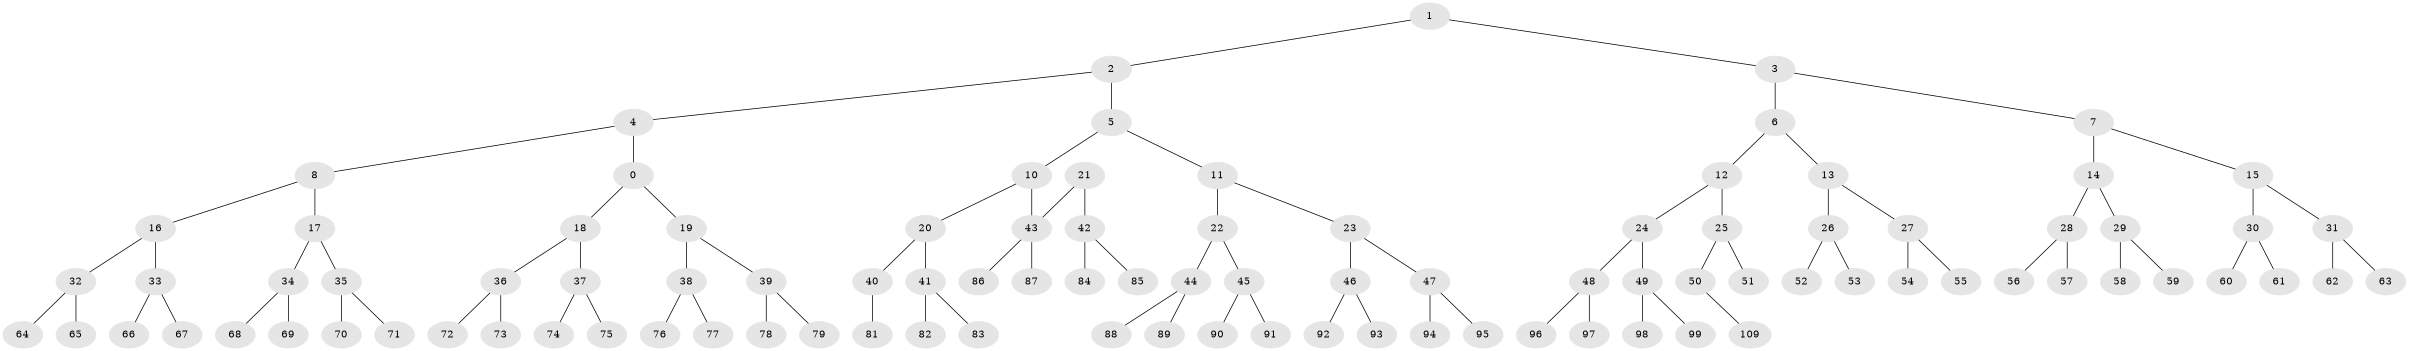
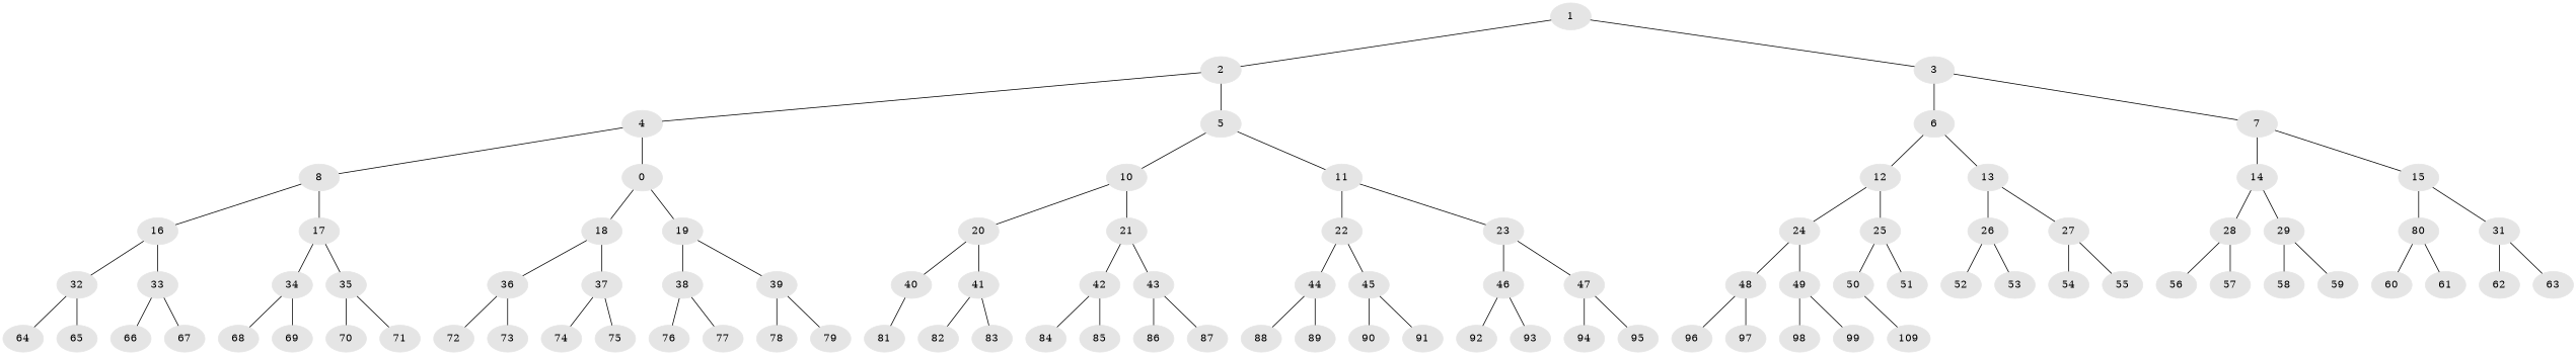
  graph {
    node [color=gray90 latent=0.166667 style=filled]
    2 [latent=1]
    4 [latent=0.5]
    5 [latent=0.5]
    1 [latent=""]
    3 [latent=1]
    6 [latent=0.5]
    7 [latent=0.5]
    8 [latent=0.333333]
    n9 [label=0 latent=0.333333]
    10 [latent=0.333333]
    11 [latent=0.333333]
    12 [latent=0.333333]
    13 [latent=0.333333]
    14 [latent=0.333333]
    15 [latent=0.333333]
    16 [latent=0.25]
    17 [latent=0.25]
    18 [latent=0.25]
    19 [latent=0.25]
    20 [latent=0.25]
    21 [latent=0.25]
    22 [latent=0.25]
    23 [latent=0.25]
    24 [latent=0.25]
    25 [latent=0.25]
    26 [latent=0.25]
    27 [latent=0.25]
    28 [latent=0.25]
    29 [latent=0.25]
-   30 [latent=0.25]
+   30 [latent=0.25 label=80]
    31 [latent=0.25]
    32 [latent=0.2]
    33 [latent=0.2]
    34 [latent=0.2]
    35 [latent=0.2]
    36 [latent=0.2]
    37 [latent=0.2]
    38 [latent=0.2]
    39 [latent=0.2]
    40 [latent=0.2]
    41 [latent=0.2]
    42 [latent=0.2]
    43 [latent=0.2]
    44 [latent=0.2]
    45 [latent=0.2]
    46 [latent=0.2]
    47 [latent=0.2]
    48 [latent=0.2]
    49 [latent=0.2]
    50 [latent=0.2]
    51 [latent=0.2]
    52 [latent=0.2]
    53 [latent=0.2]
    54 [latent=0.2]
    55 [latent=0.2]
    56 [latent=0.2]
    57 [latent=0.2]
    58 [latent=0.2]
    59 [latent=0.2]
    60 [latent=0.2]
    61 [latent=0.2]
    62 [latent=0.2]
    63 [latent=0.2]
    64
    65
    66
    67
    68
    69
    70
    71
    72
    73
    74
    75
    76
    77
    78
    79
    81
    82
    83
    84
    85
    86
    87
    88
    89
    90
    91
    92
    93
    94
    95
    96
    97
    98
    99
    n99 [label=109]
    2 -- 4
    2 -- 5
    4 -- 8
    4 -- n9
    5 -- 10
    5 -- 11
    1 -- 2
    1 -- 3
    3 -- 6
    3 -- 7
    6 -- 12
    6 -- 13
    7 -- 14
    7 -- 15
    8 -- 16
    8 -- 17
    n9 -- 18
    n9 -- 19
    10 -- 20
-   10 -- 43
+   10 -- 21
    11 -- 22
    11 -- 23
    12 -- 24
    12 -- 25
    13 -- 26
    13 -- 27
    14 -- 28
    14 -- 29
    15 -- 30
    15 -- 31
    16 -- 32
    16 -- 33
    17 -- 34
    17 -- 35
    18 -- 36
    18 -- 37
    19 -- 38
    19 -- 39
    20 -- 40
    20 -- 41
    21 -- 42
    21 -- 43
    22 -- 44
    22 -- 45
    23 -- 46
    23 -- 47
    24 -- 48
    24 -- 49
    25 -- 50
    25 -- 51
    26 -- 52
    26 -- 53
    27 -- 54
    27 -- 55
    28 -- 56
    28 -- 57
    29 -- 58
    29 -- 59
    30 -- 60
    30 -- 61
    31 -- 62
    31 -- 63
    32 -- 64
    32 -- 65
    33 -- 66
    33 -- 67
    34 -- 68
    34 -- 69
    35 -- 70
    35 -- 71
    36 -- 72
    36 -- 73
    37 -- 74
    37 -- 75
    38 -- 76
    38 -- 77
    39 -- 78
    39 -- 79
    40 -- 81
    41 -- 82
    41 -- 83
    42 -- 84
    42 -- 85
    43 -- 86
    43 -- 87
    44 -- 88
    44 -- 89
    45 -- 90
    45 -- 91
    46 -- 92
    46 -- 93
    47 -- 94
    47 -- 95
    48 -- 96
    48 -- 97
    49 -- 98
    49 -- 99
    50 -- n99
  }
